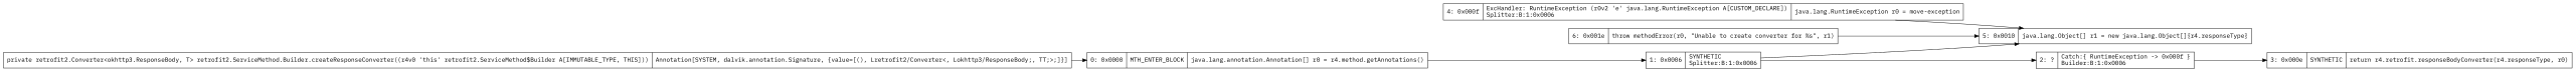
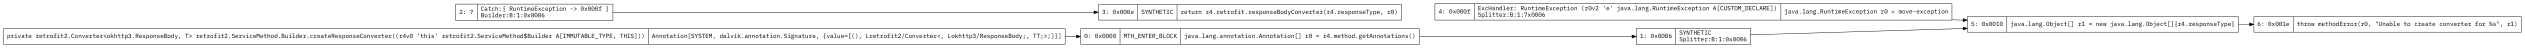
  digraph {
    fontname="IBM Plex Mono"
    rankdir=LR
    node [fontname="IBM Plex Mono" shape=record]
    edge [fontname="IBM Plex Mono"]
    n1 [label="{0\:\ 0x0000|MTH_ENTER_BLOCK\l|java.lang.annotation.Annotation[] r0 = r4.method.getAnnotations()\l}"]
    n2 [label="{1\:\ 0x0006|SYNTHETIC\lSplitter:B:1:0x0006\l}"]
    n3 [label="{2\:\ ?|Catch:\{ RuntimeException \-\> 0x000f \}\lBuilder:B:1:0x0006\l}"]
    n4 [label="{5\:\ 0x0010|java.lang.Object[] r1 = new java.lang.Object[]\{r4.responseType\}\l}"]
    n5 [label="{3\:\ 0x000e|SYNTHETIC\l|return r4.retrofit.responseBodyConverter(r4.responseType, r0)\l}"]
-   n6 [label="{4\:\ 0x000f|ExcHandler: RuntimeException (r0v2 'e' java.lang.RuntimeException A[CUSTOM_DECLARE])\lSplitter:B:1:0x0006\l|java.lang.RuntimeException r0 = move\-exception\l}"]
+   n6 [label="{4\:\ 0x000f|ExcHandler: RuntimeException (r0v2 'e' java.lang.RuntimeException A[CUSTOM_DECLARE])\lSplitter:B:1:7x0006\l|java.lang.RuntimeException r0 = move\-exception\l}"]
    n7 [label="{6\:\ 0x001e|throw methodError(r0, \"Unable to create converter for %s\", r1)\l}"]
    n8 [label="{private retrofit2.Converter\<okhttp3.ResponseBody, T\> retrofit2.ServiceMethod.Builder.createResponseConverter((r4v0 'this' retrofit2.ServiceMethod$Builder A[IMMUTABLE_TYPE, THIS]))  | Annotation[SYSTEM, dalvik.annotation.Signature, \{value=[(), Lretrofit2\/Converter\<, Lokhttp3\/ResponseBody;, TT;\>;]\}]\l}"]
    n1 -> n2
-   n2 -> n3
    n2 -> n4
    n3 -> n5
-   n7 -> n4
+   n4 -> n7
    n6 -> n4
    n8 -> n1
  }
